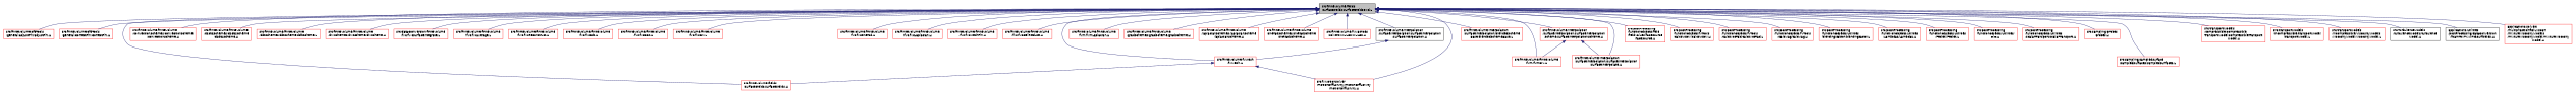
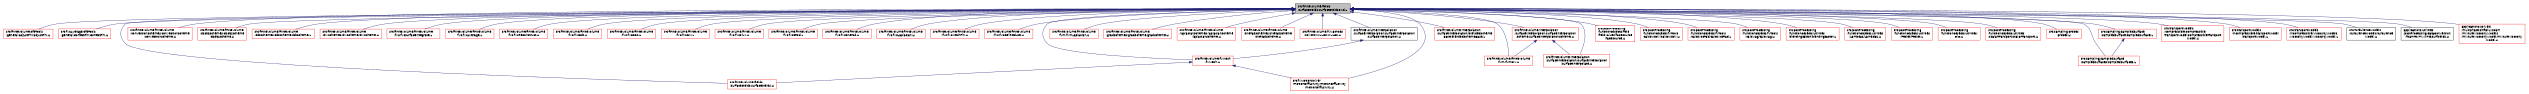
  digraph {
    node [color=red fontname=Helvetica fontsize=10 shape=record]
    edge [color=midnightblue dir=back fontname=Helvetica fontsize=10 labelfontname=Helvetica labelfontsize=10 style=solid]
    n1 [color=black fillcolor=grey75 fontcolor=black height=0.2 label="src/finiteVolume/fields\l/surfaceFields/surfaceFieldsFwd.H" style=filled width=0.4]
    n2 [height=0.2 label="src/finiteVolume/cfdTools\l/general/adjustPhi/adjustPhi.H" width=0.4]
-   n3 [height=0.2 label="src/finiteVolume/cfdTools\l/general/CorrectPhi/CorrectPhi.H" width=0.4]
+   n3 [height=0.2 label="src/fvcAverage/cfdTools\l/general/CorrectPhi/CorrectPhi.H" width=0.4]
    n4 [height=0.2 label="src/finiteVolume/fields\l/surfaceFields/surfaceFields.H" width=0.4]
    n5 [height=0.2 label="src/finiteVolume/finiteVolume\l/convectionSchemes/convectionScheme\l/convectionScheme.H" width=0.4]
    n6 [height=0.2 label="src/finiteVolume/finiteVolume\l/d2dt2Schemes/d2dt2Scheme\l/d2dt2Scheme.H" width=0.4]
    n7 [height=0.2 label="src/finiteVolume/finiteVolume\l/ddtSchemes/ddtScheme/ddtScheme.H" width=0.4]
    n8 [height=0.2 label="src/finiteVolume/finiteVolume\l/divSchemes/divScheme/divScheme.H" width=0.4]
-   n9 [height=0.2 label="src/dataConversion/finiteVolume\l/fvc/fvcSurfaceIntegrate.H" width=0.4]
+   n9 [height=0.2 label="src/finiteVolume/finiteVolume\l/fvc/fvcSurfaceIntegrate.H" width=0.4]
    n10 [height=0.2 label="src/finiteVolume/finiteVolume\l/fvc/fvcAverage.H" width=0.4]
    n11 [height=0.2 label="src/finiteVolume/finiteVolume\l/fvc/fvcReconstruct.H" width=0.4]
    n12 [height=0.2 label="src/finiteVolume/finiteVolume\l/fvc/fvcDdt.H" width=0.4]
    n13 [height=0.2 label="src/finiteVolume/finiteVolume\l/fvc/fvcDDt.H" width=0.4]
    n14 [height=0.2 label="src/finiteVolume/finiteVolume\l/fvc/fvcDiv.H" width=0.4]
+   n15 [height=0.2 label="src/finiteVolume/finiteVolume\l/fvc/fvcFlux.H" width=0.4]
+   n16 [height=0.2 label="src/finiteVolume/finiteVolume\l/fvc/fvcGrad.H" width=0.4]
    n17 [height=0.2 label="src/finiteVolume/finiteVolume\l/fvc/fvcSnGrad.H" width=0.4]
    n18 [height=0.2 label="src/finiteVolume/finiteVolume\l/fvc/fvcLaplacian.H" width=0.4]
    n19 [height=0.2 label="src/finiteVolume/finiteVolume\l/fvc/fvcMeshPhi.H" width=0.4]
    n20 [height=0.2 label="src/finiteVolume/finiteVolume\l/fvc/fvcCellReduce.H" width=0.4]
    n21 [height=0.2 label="src/finiteVolume/finiteVolume\l/fvm/fvmDiv.H" width=0.4]
    n22 [height=0.2 label="src/finiteVolume/finiteVolume\l/fvm/fvmLaplacian.H" width=0.4]
    n23 [height=0.2 label="src/finiteVolume/finiteVolume\l/gradSchemes/gradScheme/gradScheme.H" width=0.4]
    n24 [height=0.2 label="src/finiteVolume/finiteVolume\l/laplacianSchemes/laplacianScheme\l/laplacianScheme.H" width=0.4]
    n25 [height=0.2 label="src/finiteVolume/finiteVolume\l/snGradSchemes/snGradScheme\l/snGradScheme.H" width=0.4]
    n26 [height=0.2 label="src/finiteVolume/fvMatrices\l/solvers/MULES/MULES.H" width=0.4]
    n27 [height=0.2 label="src/finiteVolume/fvMesh\l/fvMesh.H" width=0.4]
    n28 [height=0.2 label="src/fvMotionSolver\l/motionDiffusivity/motionDiffusivity\l/motionDiffusivity.H" width=0.4]
    n29 [height=0.2 label="src/finiteVolume/interpolation\l/surfaceInterpolation/blendedScheme\lBase/blendedSchemeBase.H" width=0.4]
    n30 [height=0.2 label="src/finiteVolume/interpolation\l/surfaceInterpolation/surfaceInterpolation\l/surfaceInterpolate.H" width=0.4]
    n31 [color=black height=0.2 label="src/finiteVolume/interpolation\l/surfaceInterpolation/surfaceInterpolation\l/surfaceInterpolation.H" width=0.4]
    n32 [height=0.2 label="src/finiteVolume/interpolation\l/surfaceInterpolation/surfaceInterpolation\lScheme/surfaceInterpolationScheme.H" width=0.4]
    n33 [height=0.2 label="src/postProcessing\l/functionObjects/field\l/fieldValues/faceSource\l/faceSource.H" width=0.4]
    n34 [height=0.2 label="src/postProcessing\l/functionObjects/fvTools\l/calcFvcDiv/calcFvcDiv.H" width=0.4]
    n35 [height=0.2 label="src/postProcessing\l/functionObjects/fvTools\l/calcFvcGrad/calcFvcGrad.H" width=0.4]
    n36 [height=0.2 label="src/postProcessing\l/functionObjects/fvTools\l/calcMag/calcMag.H" width=0.4]
    n37 [height=0.2 label="src/postProcessing\l/functionObjects/utilities\l/blendingFactor/blendingFactor.H" width=0.4]
    n38 [height=0.2 label="src/postProcessing\l/functionObjects/utilities\l/Lambda2/Lambda2.H" width=0.4]
    n39 [height=0.2 label="src/postProcessing\l/functionObjects/utilities\l/Peclet/Peclet.H" width=0.4]
    n40 [height=0.2 label="src/postProcessing\l/functionObjects/utilities/\lQ/Q.H" width=0.4]
    n41 [height=0.2 label="src/postProcessing\l/functionObjects/utilities\l/scalarTransport/scalarTransport.H" width=0.4]
    n42 [height=0.2 label="src/sampling/probes\l/probes.H" width=0.4]
+   n43 [height=0.2 label="src/sampling/sampledSurface\l/sampledSurface/sampledSurface.H" width=0.4]
    n44 [height=0.2 label="src/sampling/sampledSurface\l/sampledSurfaces/sampledSurfaces.H" width=0.4]
    n45 [height=0.2 label="src/transportModels\l/compressible/compressible\lTransportModel/compressibleTransport\lModel.H" width=0.4]
    n46 [height=0.2 label="src/transportModels\l/incompressible/transportModel\l/transportModel.H" width=0.4]
    n47 [height=0.2 label="src/transportModels\l/incompressible/viscosityModels\l/viscosityModel/viscosityModel.H" width=0.4]
    n48 [color=black height=0.2 label="src/TurbulenceModels\l/turbulenceModels/turbulence\lModel.H" width=0.4]
    n49 [color=black height=0.2 label="applications/utilities\l/postProcessing/dataConversion\l/foamToVTK/writeSurfFields.H" width=0.4]
    n50 [height=0.2 label="applications/solvers\l/multiphase/driftFluxFoam\l/mixtureViscosityModels\l/mixtureViscosityModel/mixtureViscosity\lModel.H" width=0.4]
    n1 -> n2
    n1 -> n3
    n1 -> n4
    n1 -> n5
    n1 -> n6
    n1 -> n7
    n1 -> n8
    n1 -> n9
    n1 -> n10
    n1 -> n11
    n1 -> n12
    n1 -> n13
    n1 -> n14
+   n1 -> n15
+   n1 -> n16
    n1 -> n17
    n1 -> n18
    n1 -> n19
    n1 -> n20
    n1 -> n21
    n1 -> n22
    n1 -> n23
    n1 -> n24
    n1 -> n25
    n1 -> n26
    n1 -> n27
    n1 -> n28
    n1 -> n29
    n1 -> n30
    n1 -> n31
    n1 -> n32
    n1 -> n33
    n1 -> n34
    n1 -> n35
    n1 -> n36
    n1 -> n37
    n1 -> n38
    n1 -> n39
    n1 -> n40
    n1 -> n41
    n1 -> n42
+   n1 -> n43
    n1 -> n44
    n1 -> n45
    n1 -> n46
    n1 -> n47
    n1 -> n48
    n1 -> n49
    n1 -> n50
    n27 -> n4
    n27 -> n28
    n31 -> n27
    n32 -> n21
    n32 -> n30
+   n43 -> n44
  }
